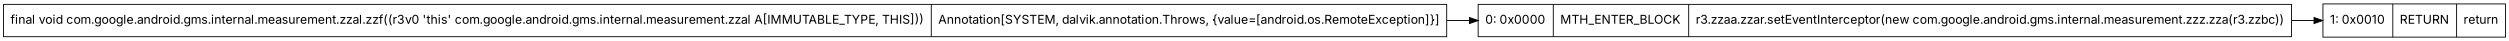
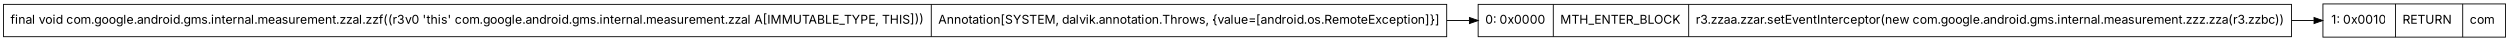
  digraph {
    rankdir=LR
    fontname=Inter
    node [shape=record fontname=Inter]
    edge [fontname=Inter]
    n1 [label="{0\:\ 0x0000|MTH_ENTER_BLOCK\l|r3.zzaa.zzar.setEventInterceptor(new com.google.android.gms.internal.measurement.zzz.zza(r3.zzbc))\l}"]
-   n2 [label="{1\:\ 0x0010|RETURN\l|return\l}"]
+   n2 [label="{1\:\ 0x0010|RETURN\l|com\l}"]
    n3 [label="{final void com.google.android.gms.internal.measurement.zzal.zzf((r3v0 'this' com.google.android.gms.internal.measurement.zzal A[IMMUTABLE_TYPE, THIS]))  | Annotation[SYSTEM, dalvik.annotation.Throws, \{value=[android.os.RemoteException]\}]\l}"]
    n1 -> n2
    n3 -> n1
  }
